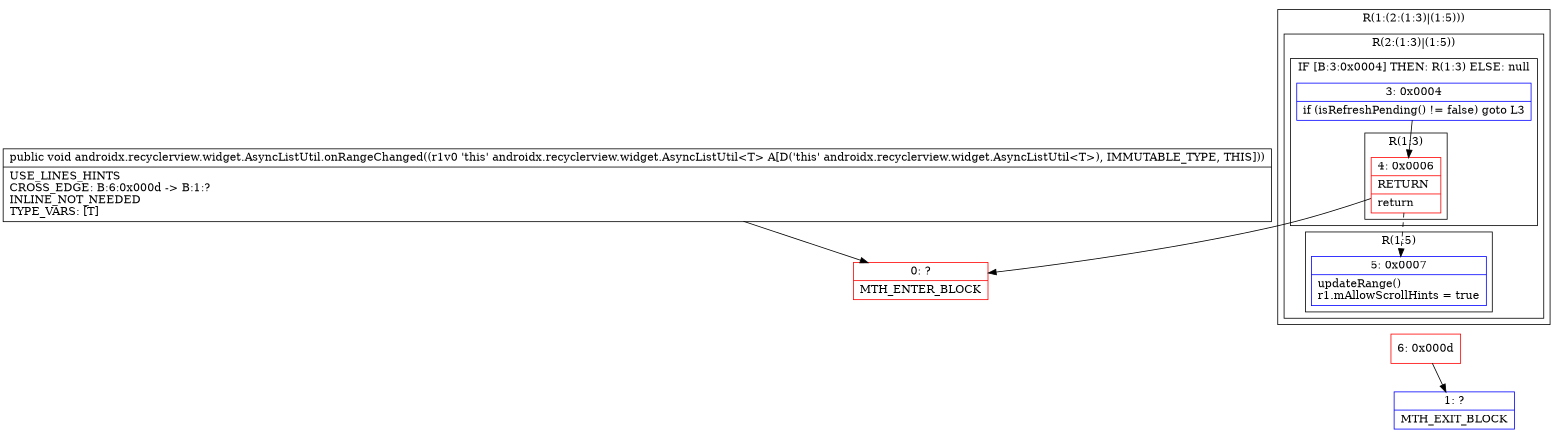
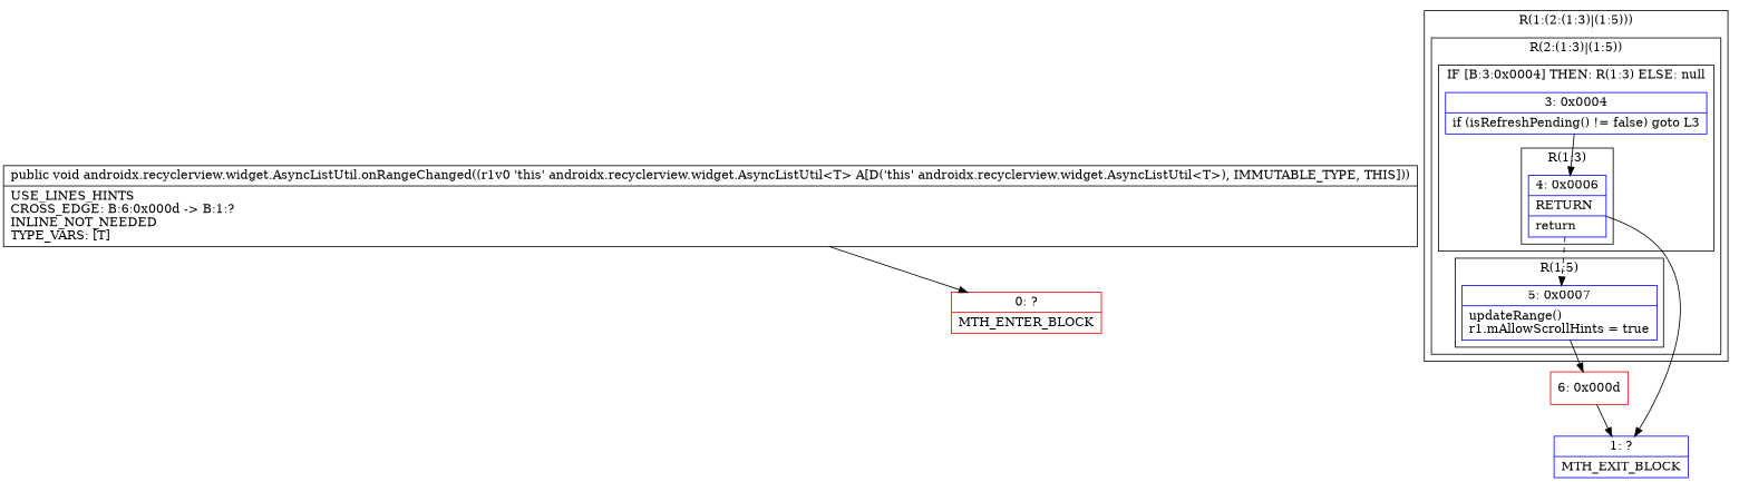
  digraph {
    node [color=blue shape=record]
-   n1 [color=red label="{4\:\ 0x0006|RETURN\l|return\l}"]
+   n1 [label="{4\:\ 0x0006|RETURN\l|return\l}"]
    n2 [label="{3\:\ 0x0004|if (isRefreshPending() != false) goto L3\l}"]
    n3 [label="{5\:\ 0x0007|updateRange()\lr1.mAllowScrollHints = true\l}"]
    n4 [label="{1\:\ ?|MTH_EXIT_BLOCK\l}"]
    n5 [color=red label="{6\:\ 0x000d}"]
    n6 [color=red label="{0\:\ ?|MTH_ENTER_BLOCK\l}"]
    n7 [label="{public void androidx.recyclerview.widget.AsyncListUtil.onRangeChanged((r1v0 'this' androidx.recyclerview.widget.AsyncListUtil\<T\> A[D('this' androidx.recyclerview.widget.AsyncListUtil\<T\>), IMMUTABLE_TYPE, THIS]))  | USE_LINES_HINTS\lCROSS_EDGE: B:6:0x000d \-\> B:1:?\lINLINE_NOT_NEEDED\lTYPE_VARS: [T]\l}" color=""]
    subgraph cluster_1 {
      label="R(1:(2:(1:3)|(1:5)))"
      subgraph cluster_2 {
        label="R(2:(1:3)|(1:5))"
        subgraph cluster_3 {
          label="IF [B:3:0x0004] THEN: R(1:3) ELSE: null"
          n2
          subgraph cluster_4 {
            label="R(1:3)"
            n1
          }
        }
        subgraph cluster_5 {
          label="R(1:5)"
          n3
        }
      }
    }
    n1 -> n3 [style=dashed]
-   n1 -> n6
+   n1 -> n4
    n2 -> n1
+   n3 -> n5
    n5 -> n4
    n7 -> n6
  }
